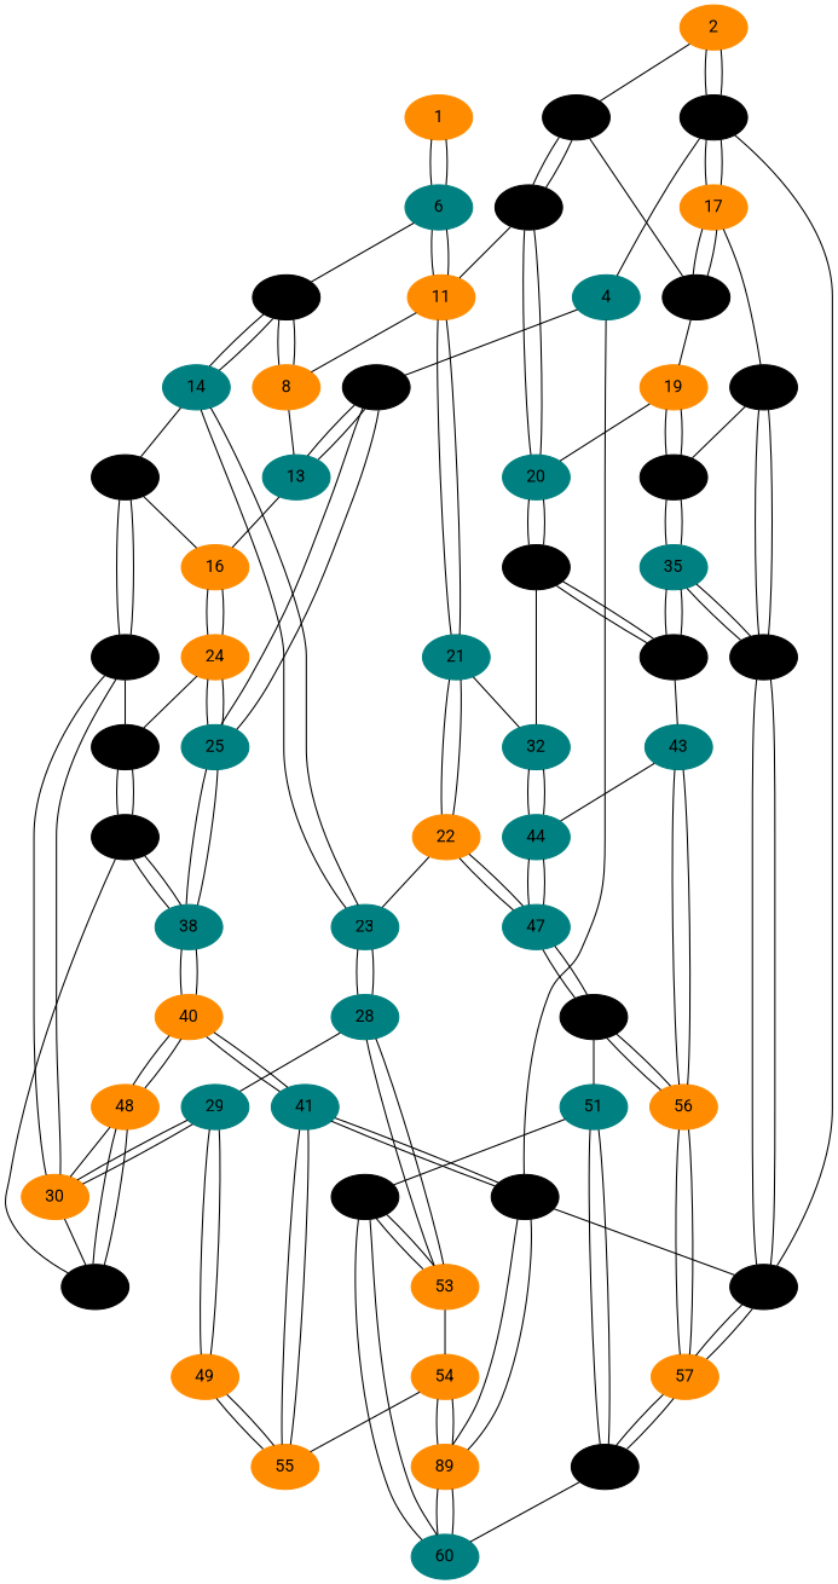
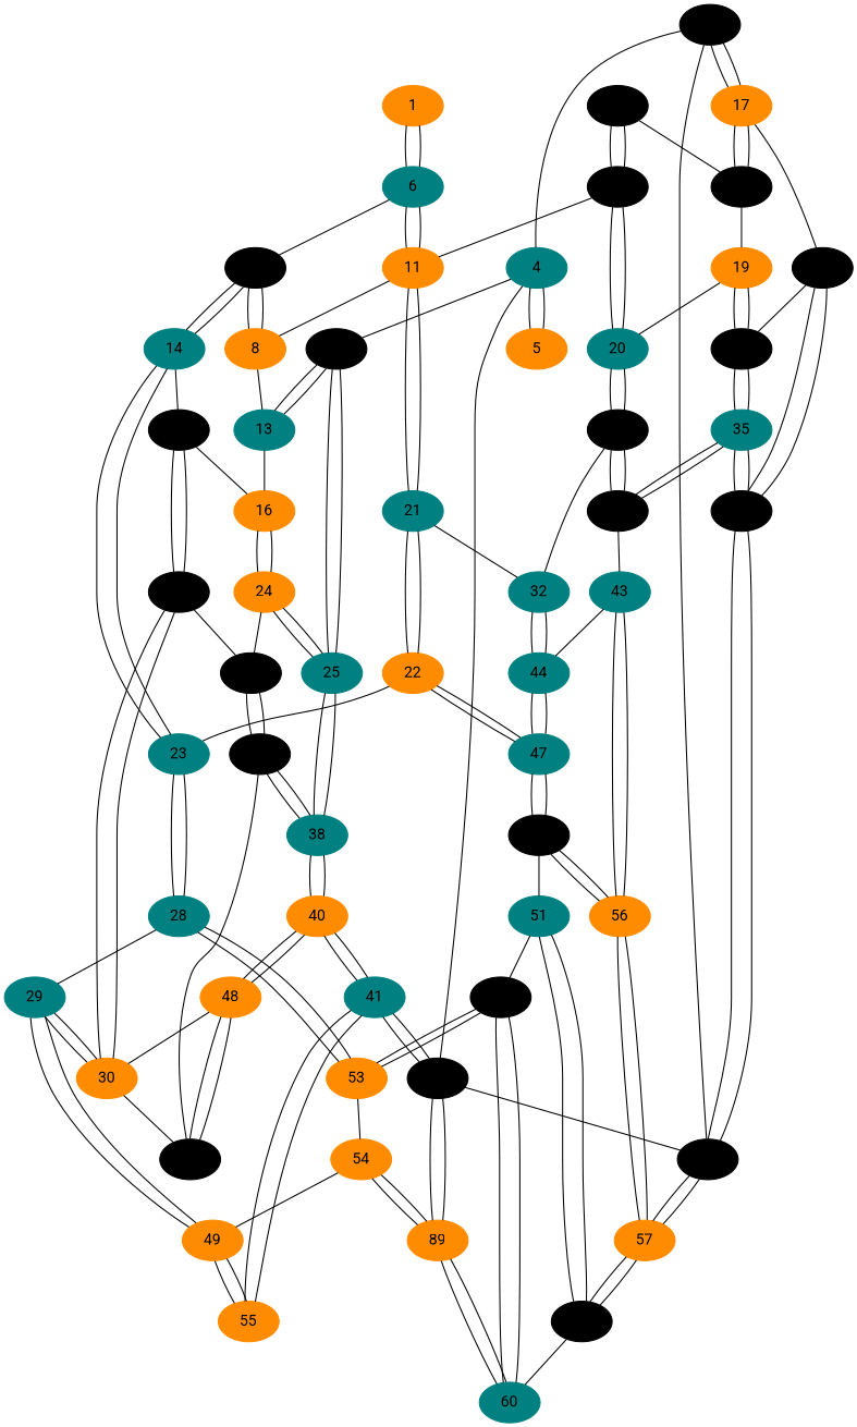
  graph {
    fontname=Roboto
    node [color=black fontname=Roboto style=filled]
    edge [fontname=Roboto]
    1 [color=darkorange]
    6 [color=teal]
-   2 [color=darkorange]
    3
    9
    7
    11 [color=darkorange]
    4 [color=teal]
    17 [color=darkorange]
    46
    10
    18
+   5 [color=darkorange]
    12
    42
    33
    57 [color=darkorange]
    13 [color=teal]
    25 [color=teal]
    n20 [color=darkorange label=89]
    8 [color=darkorange]
    14 [color=teal]
    21 [color=teal]
    15
    23 [color=teal]
    16 [color=darkorange]
    20 [color=teal]
    19 [color=darkorange]
    31
    22 [color=darkorange]
    32 [color=teal]
    38 [color=teal]
    24 [color=darkorange]
    26
    28 [color=teal]
    27
    30 [color=darkorange]
    34
    45
    35 [color=teal]
    36
    47 [color=teal]
    44 [color=teal]
    50
    29 [color=teal]
    53 [color=darkorange]
    37
    40 [color=darkorange]
    39
    49 [color=darkorange]
    54 [color=darkorange]
    55 [color=darkorange]
    48 [color=darkorange]
    43 [color=teal]
    56 [color=darkorange]
    41 [color=teal]
    60 [color=teal]
    58
    51 [color=teal]
    52
    1 -- 6
    1 -- 6
    6 -- 7
    6 -- 11
    6 -- 11
-   2 -- 3
-   2 -- 3
-   2 -- 9
    3 -- 4
    3 -- 17
    3 -- 17
    3 -- 46
    9 -- 10
    9 -- 10
    9 -- 18
    7 -- 8
    7 -- 8
    7 -- 14
    7 -- 14
    11 -- 8
    11 -- 21
    11 -- 21
+   4 -- 5
+   4 -- 5
    4 -- 12
    4 -- 42
    17 -- 18
    17 -- 18
    17 -- 33
    46 -- 57
    46 -- 57
    10 -- 11
    10 -- 20
    10 -- 20
    18 -- 19
    12 -- 13
    12 -- 13
    12 -- 25
    12 -- 25
    42 -- 46
    42 -- n20
    42 -- n20
    33 -- 34
    33 -- 45
    33 -- 45
    57 -- 58
    57 -- 58
    13 -- 16
    25 -- 38
    25 -- 38
    n20 -- 60
    n20 -- 60
    8 -- 13
    14 -- 15
    14 -- 23
    14 -- 23
    21 -- 22
    21 -- 22
    21 -- 32
    15 -- 16
    15 -- 26
    15 -- 26
    23 -- 28
    23 -- 28
    16 -- 24
    16 -- 24
    20 -- 31
    20 -- 31
    19 -- 20
    19 -- 34
    19 -- 34
    31 -- 32
    31 -- 36
    31 -- 36
    22 -- 23
    22 -- 47
    22 -- 47
    32 -- 44
    32 -- 44
    38 -- 40
    38 -- 40
    24 -- 25
    24 -- 25
    24 -- 27
    26 -- 27
    26 -- 30
    26 -- 30
    28 -- 29
    28 -- 53
    28 -- 53
    27 -- 37
    27 -- 37
    30 -- 39
    34 -- 35
    34 -- 35
    45 -- 46
    45 -- 46
    35 -- 45
    35 -- 45
    35 -- 36
    35 -- 36
    36 -- 43
    47 -- 50
    47 -- 50
    44 -- 47
    44 -- 47
    50 -- 56
    50 -- 56
    50 -- 51
    29 -- 30
    29 -- 30
    29 -- 49
    29 -- 49
    53 -- 54
    37 -- 38
    37 -- 38
    37 -- 39
    40 -- 48
    40 -- 48
    40 -- 41
    40 -- 41
    39 -- 48
    39 -- 48
    49 -- 55
    49 -- 55
    54 -- n20
    54 -- n20
-   54 -- 55
+   54 -- 49
    48 -- 30
    43 -- 44
    43 -- 56
    43 -- 56
    56 -- 57
    56 -- 57
    41 -- 42
    41 -- 42
    41 -- 55
    41 -- 55
    58 -- 60
    51 -- 58
    51 -- 58
    51 -- 52
    52 -- 53
    52 -- 53
    52 -- 60
    52 -- 60
  }
